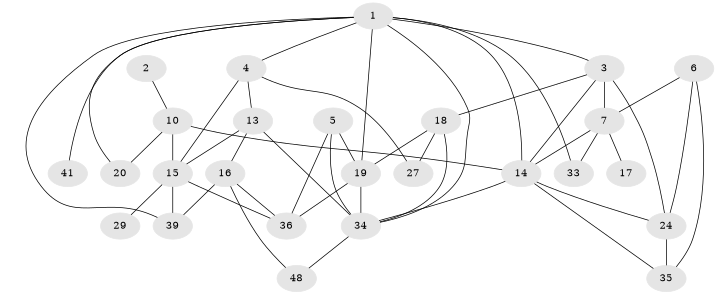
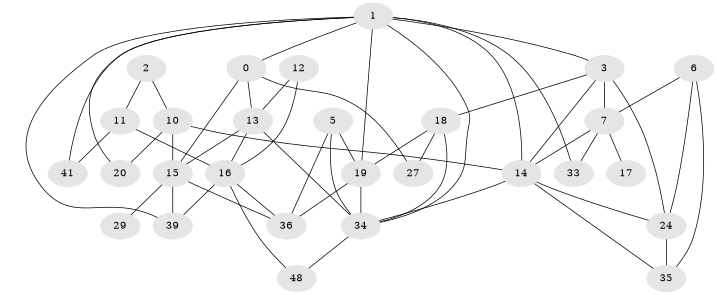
  graph {
    node [color=gray90 style=filled]
    1 [super="+8"]
    3 [super="+25"]
-   4 [super="+22"]
+   4 [super="+22" label=0]
    14 [super="+21"]
    19 [super="+31"]
    20
    33
    34
    39 [super="+43"]
    41 [super="+45"]
    7 [super="+51"]
    18 [super="+26"]
    24 [super="+30"]
    13 [super="+49"]
    15 [super="+32"]
    27 [super="+38"]
    35
    36 [super="+46"]
    48
    2 [super="+9"]
    10 [super="+50"]
+   11 [super="+40"]
    16 [super="+23"]
    17
    6 [super="+47"]
    29
    5 [super="+42"]
+   12
    1 -- 3
    1 -- 4
    1 -- 14
    1 -- 19
    1 -- 20
    1 -- 33
    1 -- 34
    1 -- 39
    1 -- 41
    3 -- 14
    3 -- 7
    3 -- 18
    3 -- 24
    4 -- 13
    4 -- 15
    4 -- 27
    14 -- 34
    14 -- 24
    14 -- 35
    19 -- 34
    19 -- 36
    34 -- 48
    7 -- 14
    7 -- 33
    7 -- 17
    18 -- 19
    18 -- 34
    18 -- 27
    24 -- 35
    13 -- 34
    13 -- 15 [weight=2]
    13 -- 16
    15 -- 39 [weight=2]
    15 -- 36
    15 -- 29
    2 -- 10
+   2 -- 11
    10 -- 14
    10 -- 20
    10 -- 15
+   11 -- 41
+   11 -- 16
    16 -- 39
    16 -- 36
    16 -- 48
    6 -- 7
    6 -- 24
    6 -- 35
    5 -- 19
    5 -- 34
    5 -- 36
+   12 -- 13
+   12 -- 16
  }
